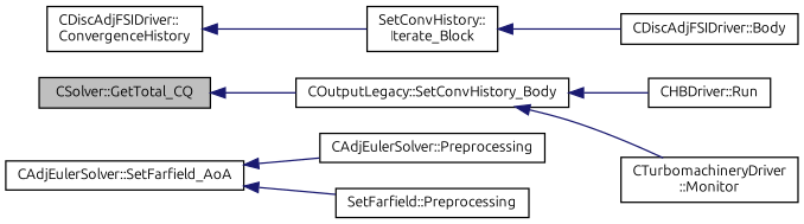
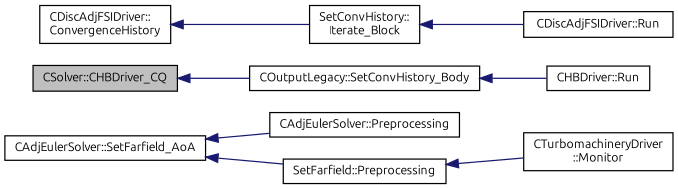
  digraph {
    fontname=Ubuntu
    rankdir=LR
    node [color=black fillcolor=white fontname=Ubuntu fontsize=10 shape=record style=filled]
    edge [color=midnightblue dir=back fontname=Ubuntu fontsize=10 labelfontname=Helvetica labelfontsize=10 style=solid]
-   n1 [fillcolor=grey75 fontcolor=black height=0.2 label="CSolver::GetTotal_CQ" width=0.4]
+   n1 [fillcolor=grey75 fontcolor=black height=0.2 label="CSolver::CHBDriver_CQ" width=0.4]
    n2 [height=0.2 label="COutputLegacy::SetConvHistory_Body" width=0.4]
    n3 [height=0.2 label="CTurbomachineryDriver\l::Monitor" width=0.4]
    n4 [height=0.2 label="CHBDriver::Run" width=0.4]
    n5 [height=0.2 label="CDiscAdjFSIDriver::\lConvergenceHistory" width=0.4]
    n6 [height=0.2 label="SetConvHistory::\lIterate_Block" width=0.4]
-   n7 [height=0.2 label="CDiscAdjFSIDriver::Body" width=0.4]
+   n7 [height=0.2 label="CDiscAdjFSIDriver::Run" width=0.4]
    n8 [height=0.2 label="CAdjEulerSolver::SetFarfield_AoA" width=0.4]
    n9 [height=0.2 label="CAdjEulerSolver::Preprocessing" width=0.4]
    n10 [height=0.2 label="SetFarfield::Preprocessing" width=0.4]
    n1 -> n2
-   n2 -> n3
+   n10 -> n3
    n2 -> n4
    n5 -> n6
    n6 -> n7
    n8 -> n9
    n8 -> n10
  }
